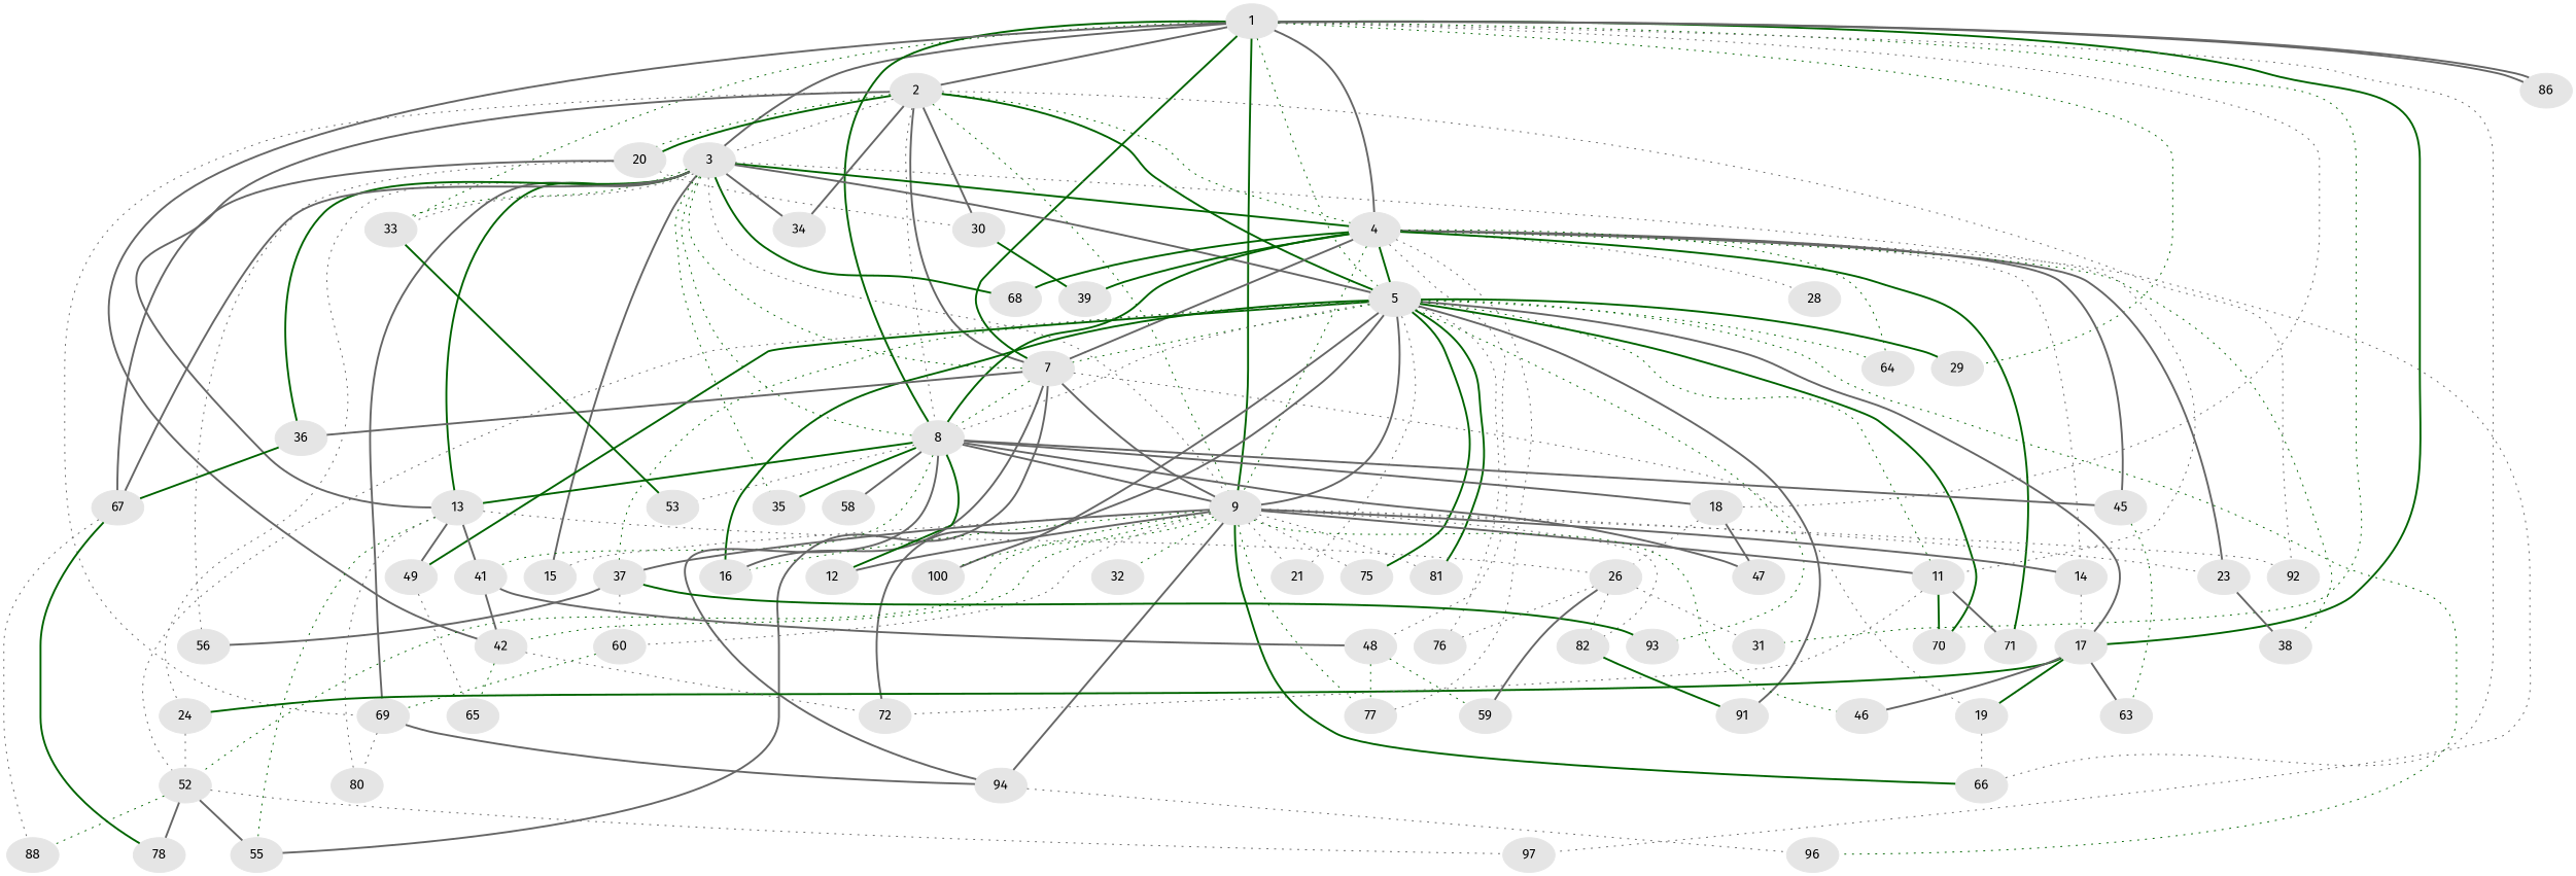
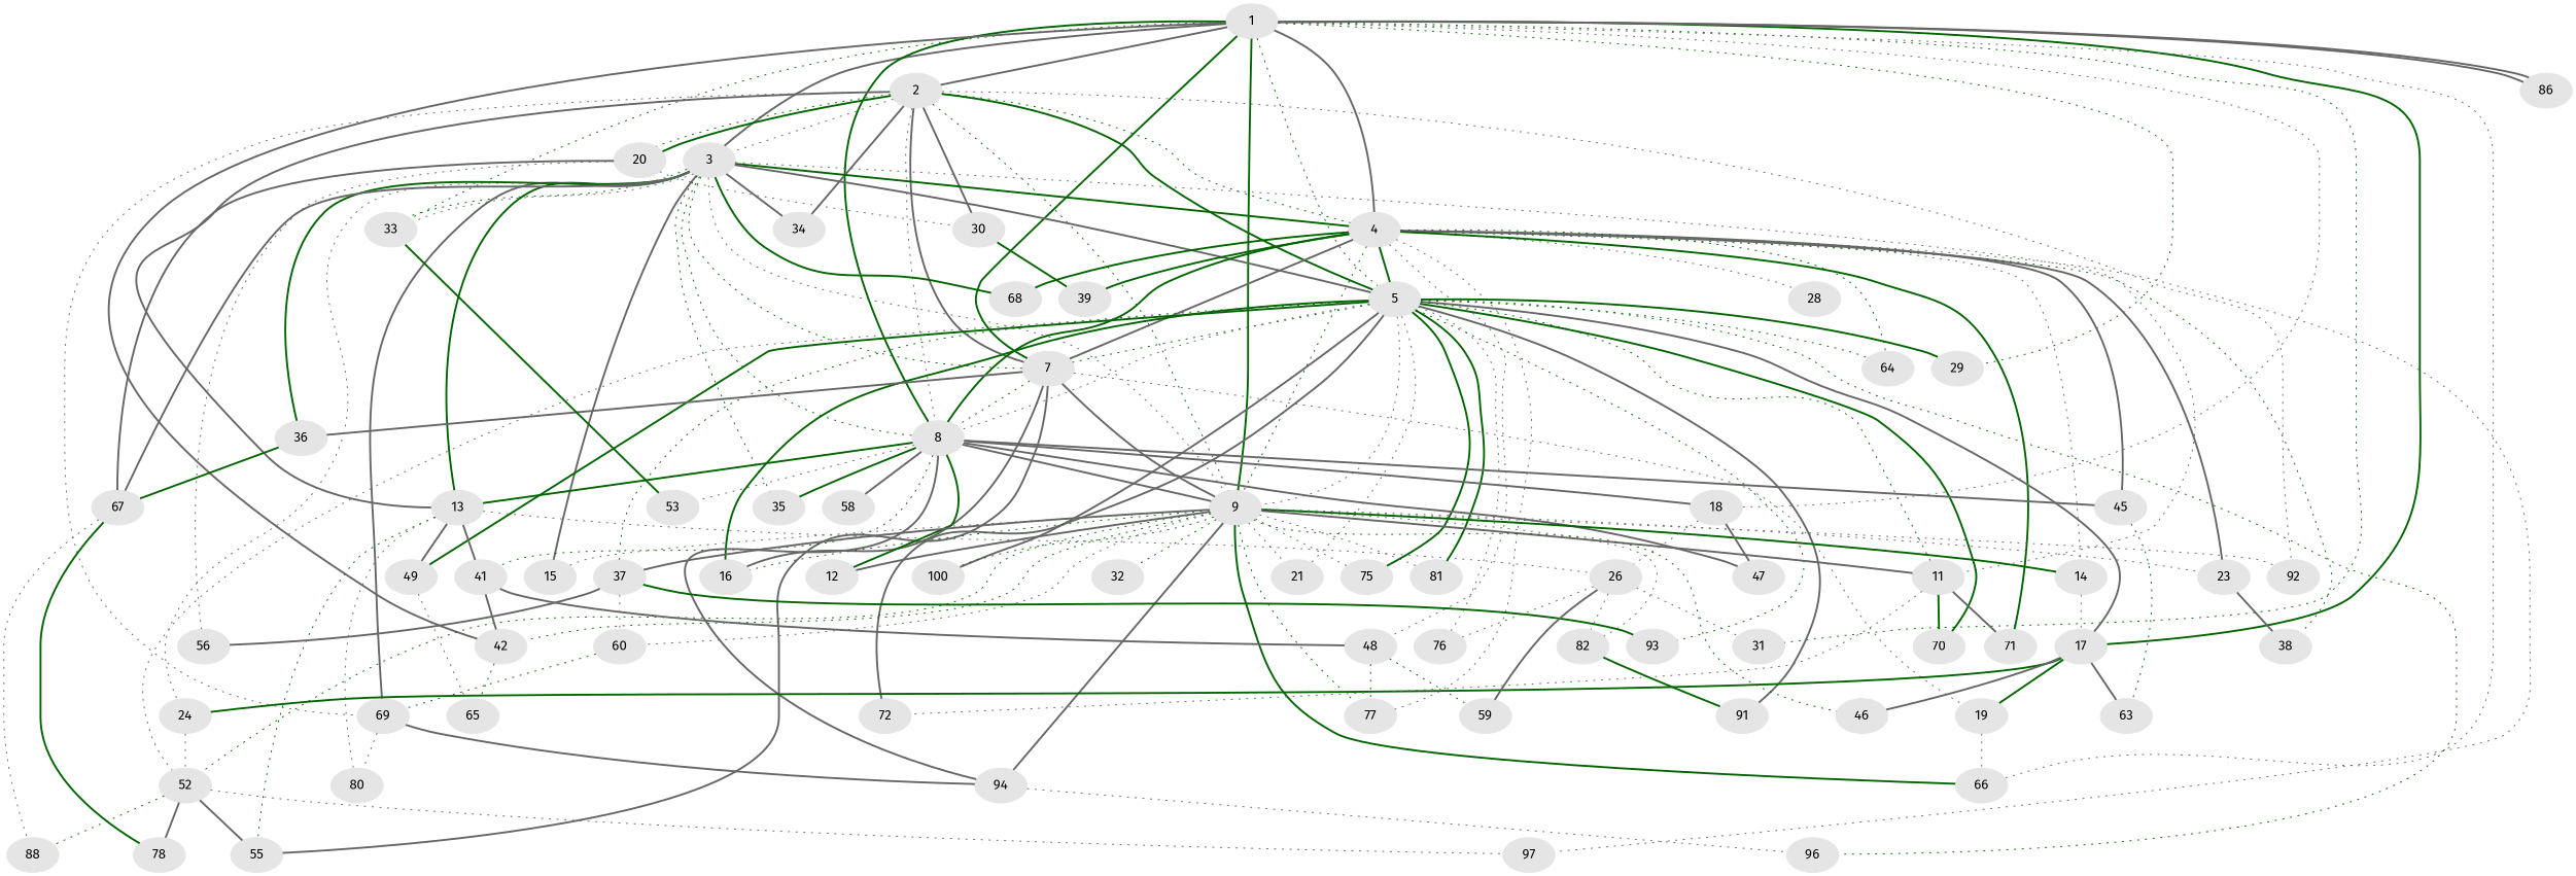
  graph {
    fontname="Fira Sans"
    node [color=gray90 fontname="Fira Sans" style=filled]
    edge [color=gray40 fontname="Fira Sans" style=bold]
    1 [super="+6"]
    2
    3 [super="+22"]
    4 [super="+40"]
    5 [super="+61"]
    7
    8 [super="+51"]
    9 [super="+10"]
    17 [super="+25"]
    18
    29
    31
    33 [super="+57"]
    42 [super="+62"]
    66 [super="+90"]
    86
    13 [super="+44"]
    20 [super="+27"]
    30
    34
    69 [super="+85"]
    92
    11 [super="+54"]
    15
    24
    35
    36
    67 [super="+84"]
    68
    14 [super="+79"]
    23 [super="+77"]
    28
    38
    39
    45 [super="+50"]
    48
    64
    71
    n39 [label=77 super="+98"]
    97
    16 [super="+89"]
    21
    37 [super="+43"]
    49
    52 [super="+83"]
    70
    72
    75
    76
    81
    91
    93
    96
    100
    19
    55 [super="+87"]
    12
    41
    47
    53
    58
    94 [super="+99"]
    32
    46
    60
    82
    63
    26 [super="+73"]
    65
    80
    56
    78
    88
    59
    1 -- 2 [weight=2]
    1 -- 3 [weight=2]
    1 -- 4 [weight=2]
    1 -- 5 [color=darkgreen style=dotted weight=2]
    1 -- 7 [color=darkgreen weight=2]
    1 -- 8 [color=darkgreen weight=2]
    1 -- 9 [color=darkgreen weight=4]
    1 -- 17 [color=darkgreen]
    1 -- 18 [style=dotted]
    1 -- 29 [color=darkgreen style=dotted]
    1 -- 31 [color=darkgreen style=dotted weight=2]
    1 -- 33 [color=darkgreen style=dotted]
    1 -- 42
    1 -- 66 [style=dotted]
    1 -- 86
    1 -- 86
    2 -- 3 [style=dotted weight=2]
    2 -- 4 [color=darkgreen style=dotted]
    2 -- 5 [color=darkgreen]
    2 -- 7
    2 -- 8 [style=dotted]
    2 -- 9 [color=darkgreen style=dotted weight=2]
    2 -- 13
    2 -- 20 [color=darkgreen style=dotted weight=2]
    2 -- 20 [color=darkgreen]
    2 -- 30
    2 -- 34
    2 -- 69 [style=dotted]
    2 -- 92 [style=dotted]
    3 -- 4 [color=darkgreen]
    3 -- 5
    3 -- 7 [color=darkgreen style=dotted]
    3 -- 8 [color=darkgreen style=dotted]
    3 -- 9 [style=dotted weight=2]
    3 -- 33 [color=darkgreen style=dotted]
    3 -- 33 [style=dotted]
    3 -- 13 [color=darkgreen]
    3 -- 34
    3 -- 69
    3 -- 11 [style=dotted]
    3 -- 15
    3 -- 24 [style=dotted]
    3 -- 35 [color=darkgreen style=dotted]
    3 -- 36 [color=darkgreen]
    3 -- 67
    3 -- 68 [color=darkgreen]
    4 -- 5 [color=darkgreen]
    4 -- 7
    4 -- 8 [color=darkgreen weight=3]
    4 -- 9 [color=darkgreen style=dotted weight=2]
    4 -- 68 [color=darkgreen]
    4 -- 14 [style=dotted]
    4 -- 23
    4 -- 28 [style=dotted]
    4 -- 38 [color=darkgreen style=dotted]
    4 -- 39 [color=darkgreen]
    4 -- 45
    4 -- 48 [style=dotted]
    4 -- 64 [color=darkgreen style=dotted]
    4 -- 71 [color=darkgreen]
    4 -- n39 [style=dotted]
    4 -- 97 [style=dotted]
    5 -- 7 [color=darkgreen style=dotted]
    5 -- 8 [style=dotted]
-   5 -- 9 [weight=3]
+   5 -- 9 [style=dotted weight=3]
    5 -- 17
    5 -- 29 [color=darkgreen]
    5 -- 11 [color=darkgreen style=dotted]
    5 -- 64 [color=darkgreen style=dotted]
    5 -- 16 [color=darkgreen]
    5 -- 21 [style=dotted]
    5 -- 37 [color=darkgreen style=dotted weight=2]
    5 -- 49 [color=darkgreen]
    5 -- 52 [style=dotted]
    5 -- 70 [color=darkgreen]
    5 -- 72
    5 -- 75 [color=darkgreen]
    5 -- 76 [style=dotted]
    5 -- 81 [color=darkgreen]
    5 -- 91
    5 -- 93 [color=darkgreen style=dotted]
    5 -- 96 [color=darkgreen style=dotted]
    5 -- 100
    7 -- 8 [color=darkgreen style=dotted]
    7 -- 9 [weight=2]
    7 -- 36
    7 -- 16
    7 -- 19 [style=dotted]
    7 -- 55
    8 -- 9 [weight=2]
    8 -- 18
    8 -- 13 [color=darkgreen]
    8 -- 35 [color=darkgreen]
    8 -- 45 [weight=2]
    8 -- 12 [color=darkgreen]
    8 -- 41 [color=darkgreen style=dotted]
    8 -- 47
    8 -- 53 [style=dotted]
    8 -- 58
    8 -- 94
    9 -- 42 [color=darkgreen style=dotted]
    9 -- 66 [color=darkgreen]
    9 -- 92 [style=dotted]
    9 -- 11
    9 -- 15 [style=dotted]
-   9 -- 14 [weight=2]
+   9 -- 14 [color=darkgreen weight=2]
    9 -- 23 [style=dotted]
    9 -- n39 [color=darkgreen style=dotted]
    9 -- 16 [color=darkgreen style=dotted]
    9 -- 21 [style=dotted]
    9 -- 37
    9 -- 52 [color=darkgreen style=dotted]
    9 -- 75 [style=dotted]
    9 -- 81 [style=dotted]
    9 -- 100 [color=darkgreen style=dotted]
    9 -- 12
    9 -- 94
    9 -- 32 [color=darkgreen style=dotted weight=2]
    9 -- 46 [color=darkgreen style=dotted]
    9 -- 60 [style=dotted]
    9 -- 82 [style=dotted]
    17 -- 24 [color=darkgreen]
    17 -- 19 [color=darkgreen]
    17 -- 46
    17 -- 63
    18 -- 47
    18 -- 26 [style=dotted]
    33 -- 53 [color=darkgreen]
-   42 -- 72 [style=dotted]
    42 -- 65 [color=darkgreen style=dotted]
    13 -- 49
    13 -- 55 [color=darkgreen style=dotted]
    13 -- 41
    13 -- 26 [style=dotted]
    13 -- 80 [style=dotted]
    20 -- 30 [style=dotted]
    20 -- 67
    20 -- 56 [style=dotted]
    30 -- 39 [color=darkgreen]
    69 -- 94
    69 -- 80 [style=dotted]
    11 -- 71
    11 -- 70 [color=darkgreen]
    11 -- 72 [style=dotted]
    24 -- 52 [style=dotted]
    36 -- 67 [color=darkgreen]
    67 -- 78 [color=darkgreen]
    67 -- 88 [style=dotted]
    14 -- 17 [style=dotted]
    23 -- 38
    45 -- 63 [color=darkgreen style=dotted]
    48 -- n39 [color=darkgreen style=dotted]
    48 -- 59 [color=darkgreen style=dotted]
    37 -- 93 [color=darkgreen]
    37 -- 60 [style=dotted]
    37 -- 56
    49 -- 65 [style=dotted]
    52 -- 97 [style=dotted]
    52 -- 55
    52 -- 78
    52 -- 88 [color=darkgreen style=dotted]
    19 -- 66 [style=dotted]
    41 -- 42
    41 -- 48
    94 -- 96 [style=dotted]
    60 -- 69 [color=darkgreen style=dotted]
    82 -- 91 [color=darkgreen]
    26 -- 31 [style=dotted]
    26 -- 76 [style=dotted]
    26 -- 82 [style=dotted]
    26 -- 59
  }
